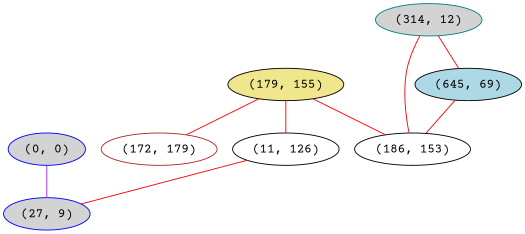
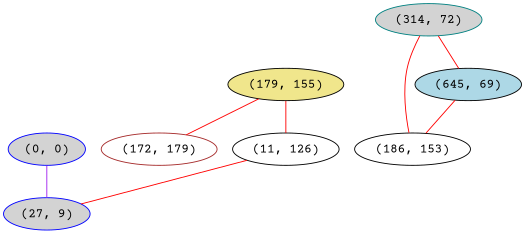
  graph {
    fontname="Courier Prime"
    node [color=black fillcolor=lightgrey fontname="Courier Prime" style=filled]
    edge [color=red fontname="Courier Prime" weight=1]
    "(0, 0)" [color=blue]
    "(27, 9)" [color=blue]
    "(179, 155)" [fillcolor=khaki]
    "(172, 179)" [color=brown fillcolor=white]
    n5 [fillcolor=white label="(11, 126)"]
    "(186, 153)" [fillcolor=white]
-   "(314, 72)" [color=teal label="(314, 12)"]
+   "(314, 72)" [color=teal]
    n8 [fillcolor=lightblue label="(645, 69)"]
    "(0, 0)" -- "(27, 9)" [color=purple weight=4]
    "(179, 155)" -- "(172, 179)"
    "(179, 155)" -- n5
-   "(179, 155)" -- "(186, 153)"
    n5 -- "(27, 9)"
    "(314, 72)" -- "(186, 153)"
    "(314, 72)" -- n8
    n8 -- "(186, 153)"
  }
